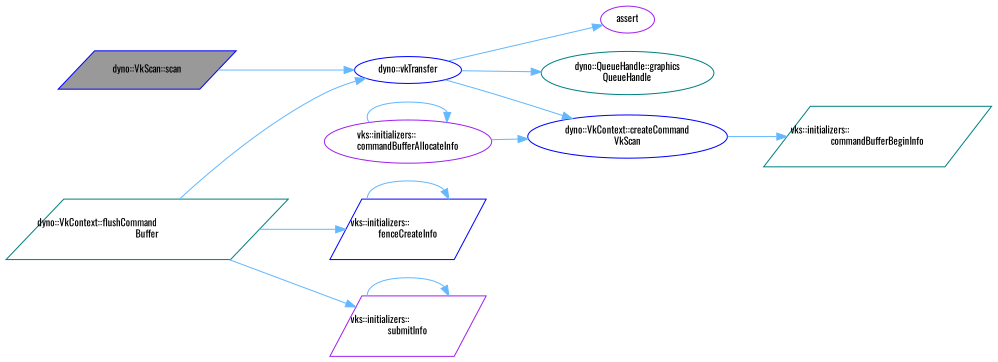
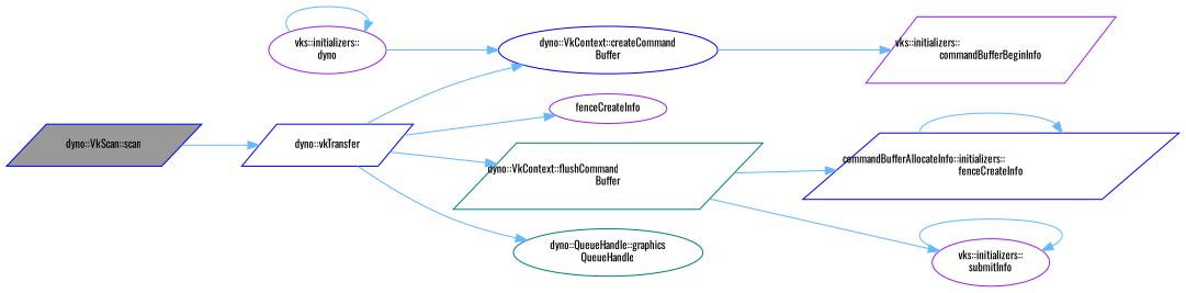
  digraph {
    fontname=Oswald
    rankdir=LR
    node [color=blue fillcolor=white fontname=Oswald fontsize=10 shape=ellipse style=filled]
    edge [color=steelblue1 fontname=Oswald fontsize=10 labelfontname=Helvetica labelfontsize=10 style=solid]
    n1 [fillcolor=grey60 fontcolor=black height=0.2 label="dyno::VkScan::scan" shape=parallelogram width=0.4]
-   n2 [height=0.2 label="dyno::vkTransfer" width=0.4]
-   n3 [color=purple height=0.2 label=assert width=0.4]
-   n4 [height=0.2 label="dyno::VkContext::createCommand\lVkScan" width=0.4]
+   n2 [height=0.2 label="dyno::vkTransfer" shape=parallelogram width=0.4]
+   n3 [color=purple height=0.2 label=fenceCreateInfo width=0.4]
+   n4 [height=0.2 label="dyno::VkContext::createCommand\lBuffer" width=0.4]
    n5 [color=teal height=0.2 label="dyno::VkContext::flushCommand\lBuffer" shape=parallelogram width=0.4]
    n6 [color=teal height=0.2 label="dyno::QueueHandle::graphics\lQueueHandle" width=0.4]
-   n7 [color=teal height=0.2 label="vks::initializers::\lcommandBufferBeginInfo" shape=parallelogram width=0.4]
-   n8 [height=0.2 label="vks::initializers::\lfenceCreateInfo" shape=parallelogram width=0.4]
-   n9 [color=purple height=0.2 label="vks::initializers::\lsubmitInfo" shape=parallelogram width=0.4]
-   n10 [color=purple height=0.2 label="vks::initializers::\lcommandBufferAllocateInfo" width=0.4]
+   n7 [color=purple height=0.2 label="vks::initializers::\lcommandBufferBeginInfo" shape=parallelogram width=0.4]
+   n8 [height=0.2 label="commandBufferAllocateInfo::initializers::\lfenceCreateInfo" shape=parallelogram width=0.4]
+   n9 [color=purple height=0.2 label="vks::initializers::\lsubmitInfo" width=0.4]
+   n10 [color=purple height=0.2 label="vks::initializers::\ldyno" width=0.4]
    n1 -> n2
    n2 -> n3
    n2 -> n4
-   n5 -> n2
+   n2 -> n5
    n2 -> n6
    n4 -> n7
    n5 -> n8
    n5 -> n9
    n8 -> n8
    n9 -> n9
    n10 -> n4
    n10 -> n10
  }
